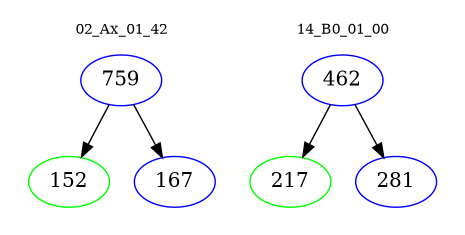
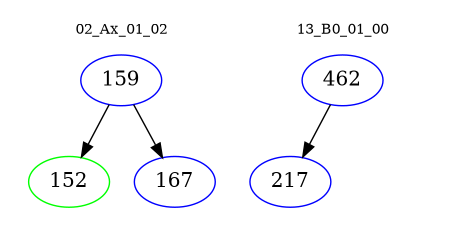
  digraph {
    node [color=blue]
    edge [color=black]
-   n1 [label=759]
+   n1 [label=159]
    n2 [color=green label=152]
    n3 [label=167]
    n4 [label=462]
-   n5 [color=green label=217]
-   n6 [label=281]
+   n5 [label=217]
    subgraph cluster_1 {
      color=white
      fontsize=10
-     label="02_Ax_01_42"
+     label="02_Ax_01_02"
      n1
      n2
      n3
    }
    subgraph cluster_2 {
      color=white
      fontsize=10
-     label="14_B0_01_00"
+     label="13_B0_01_00"
      n4
      n5
-     n6
    }
    n1 -> n2
    n1 -> n3
    n4 -> n5
-   n4 -> n6
  }
